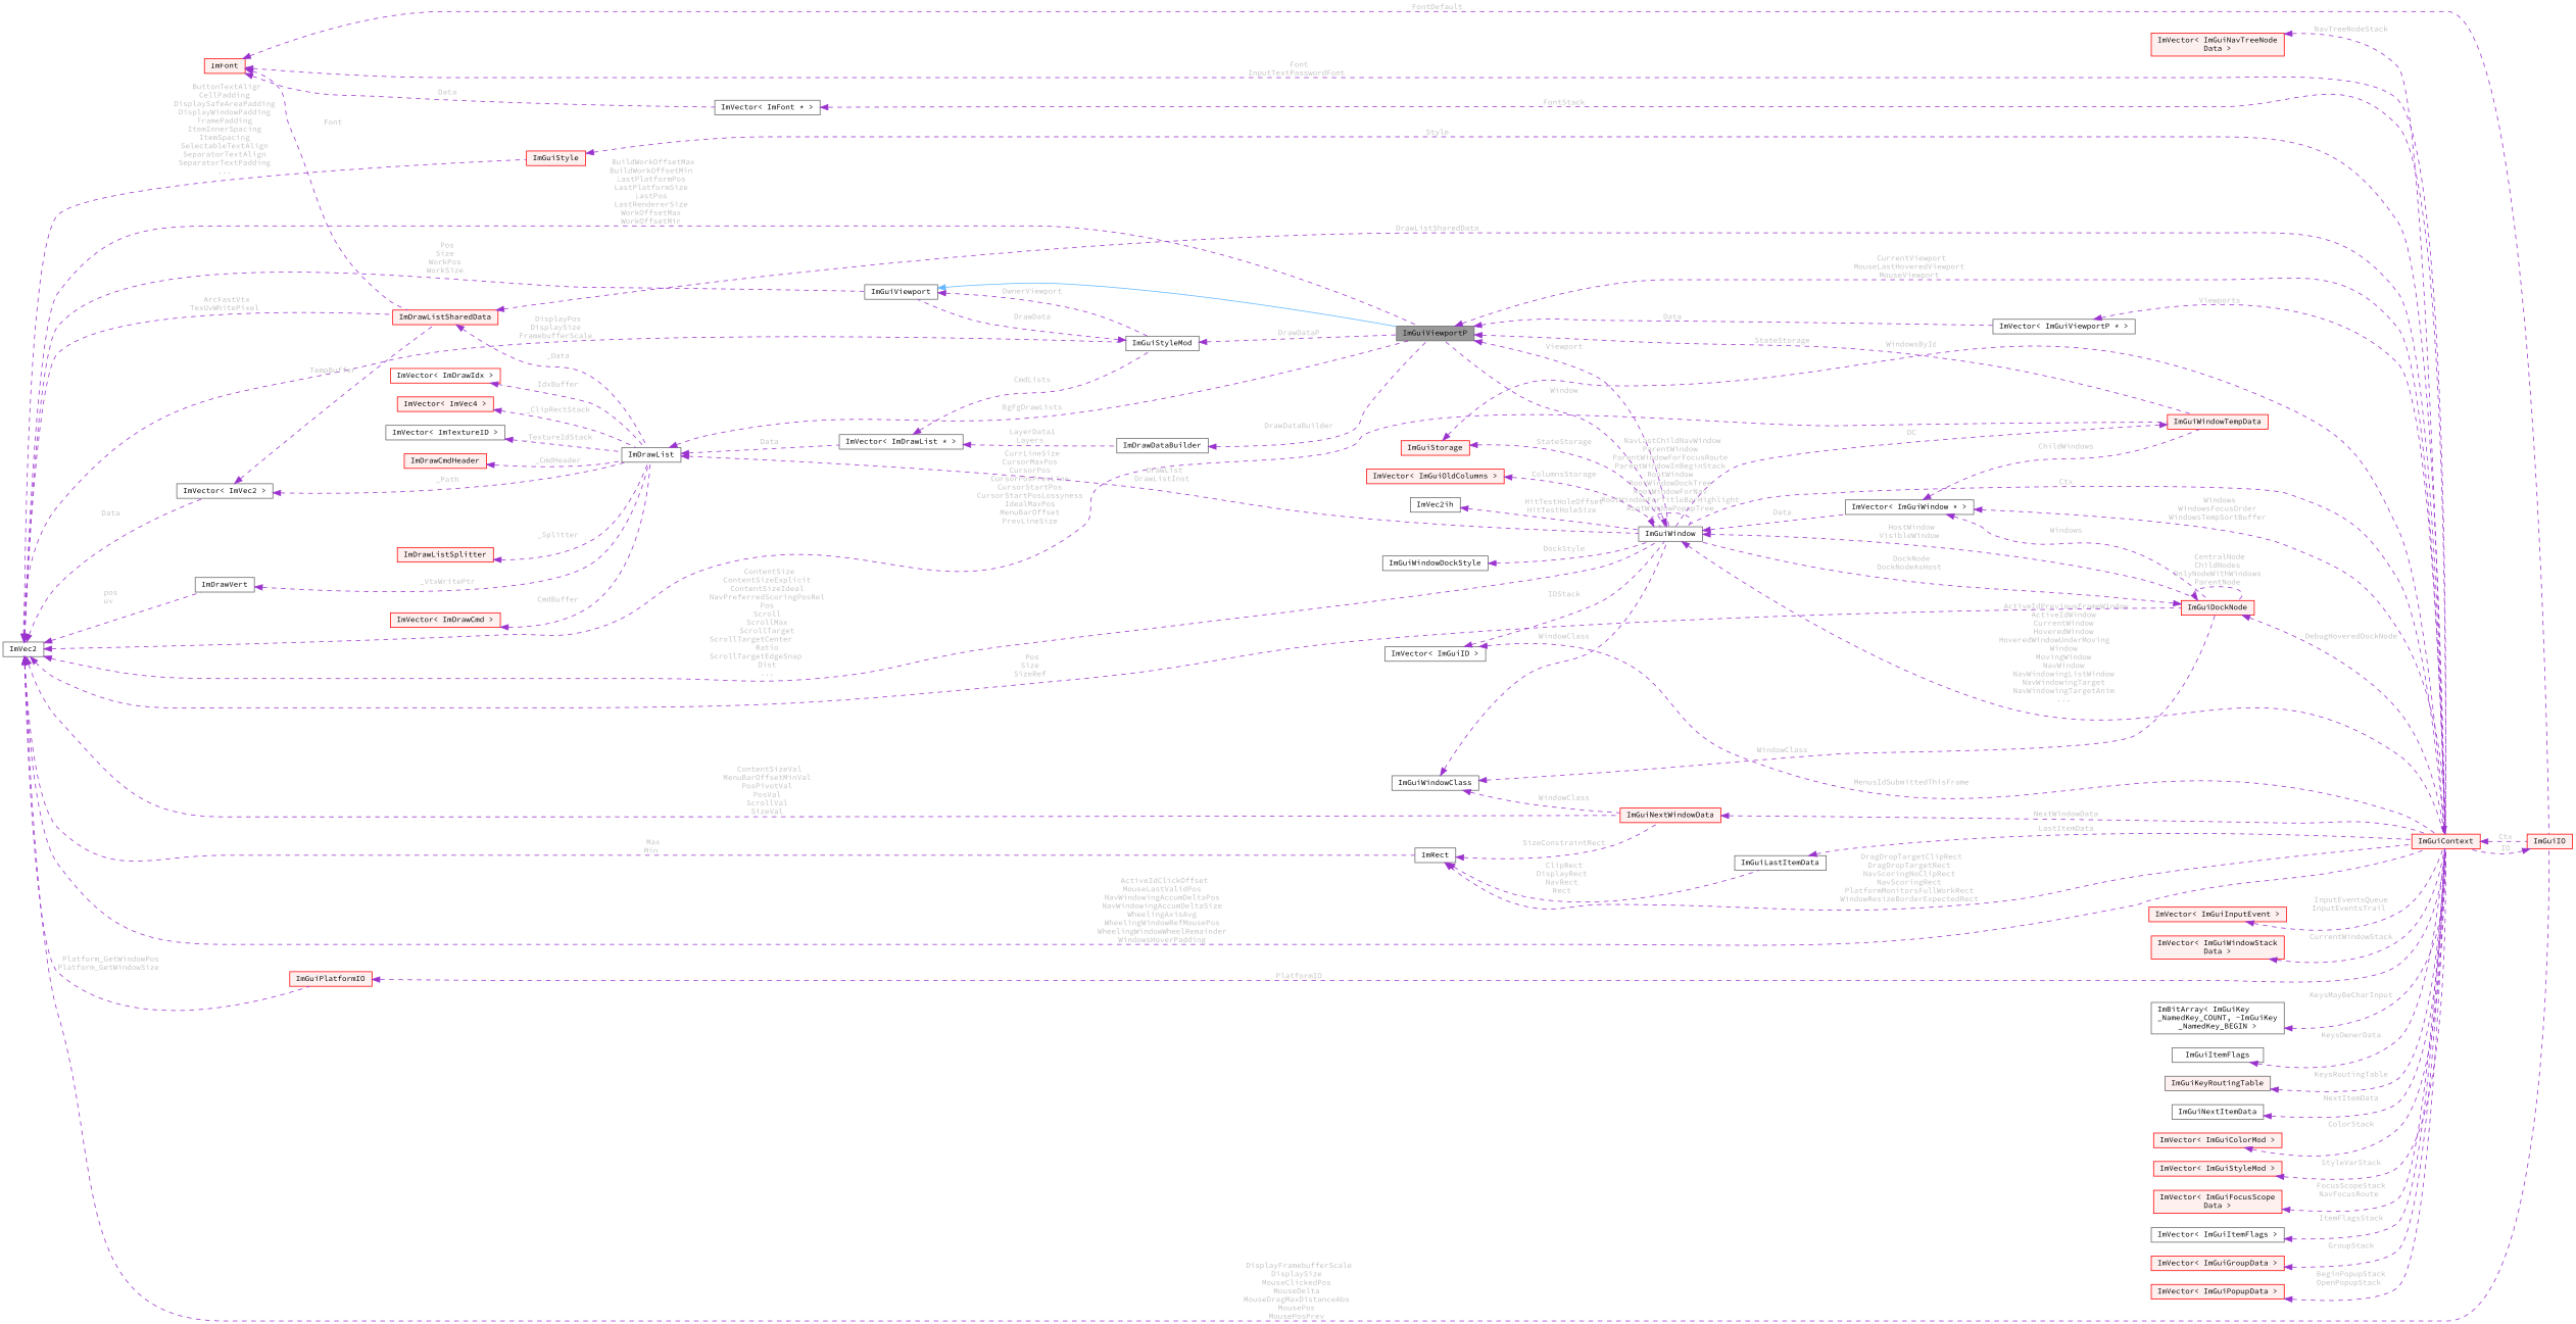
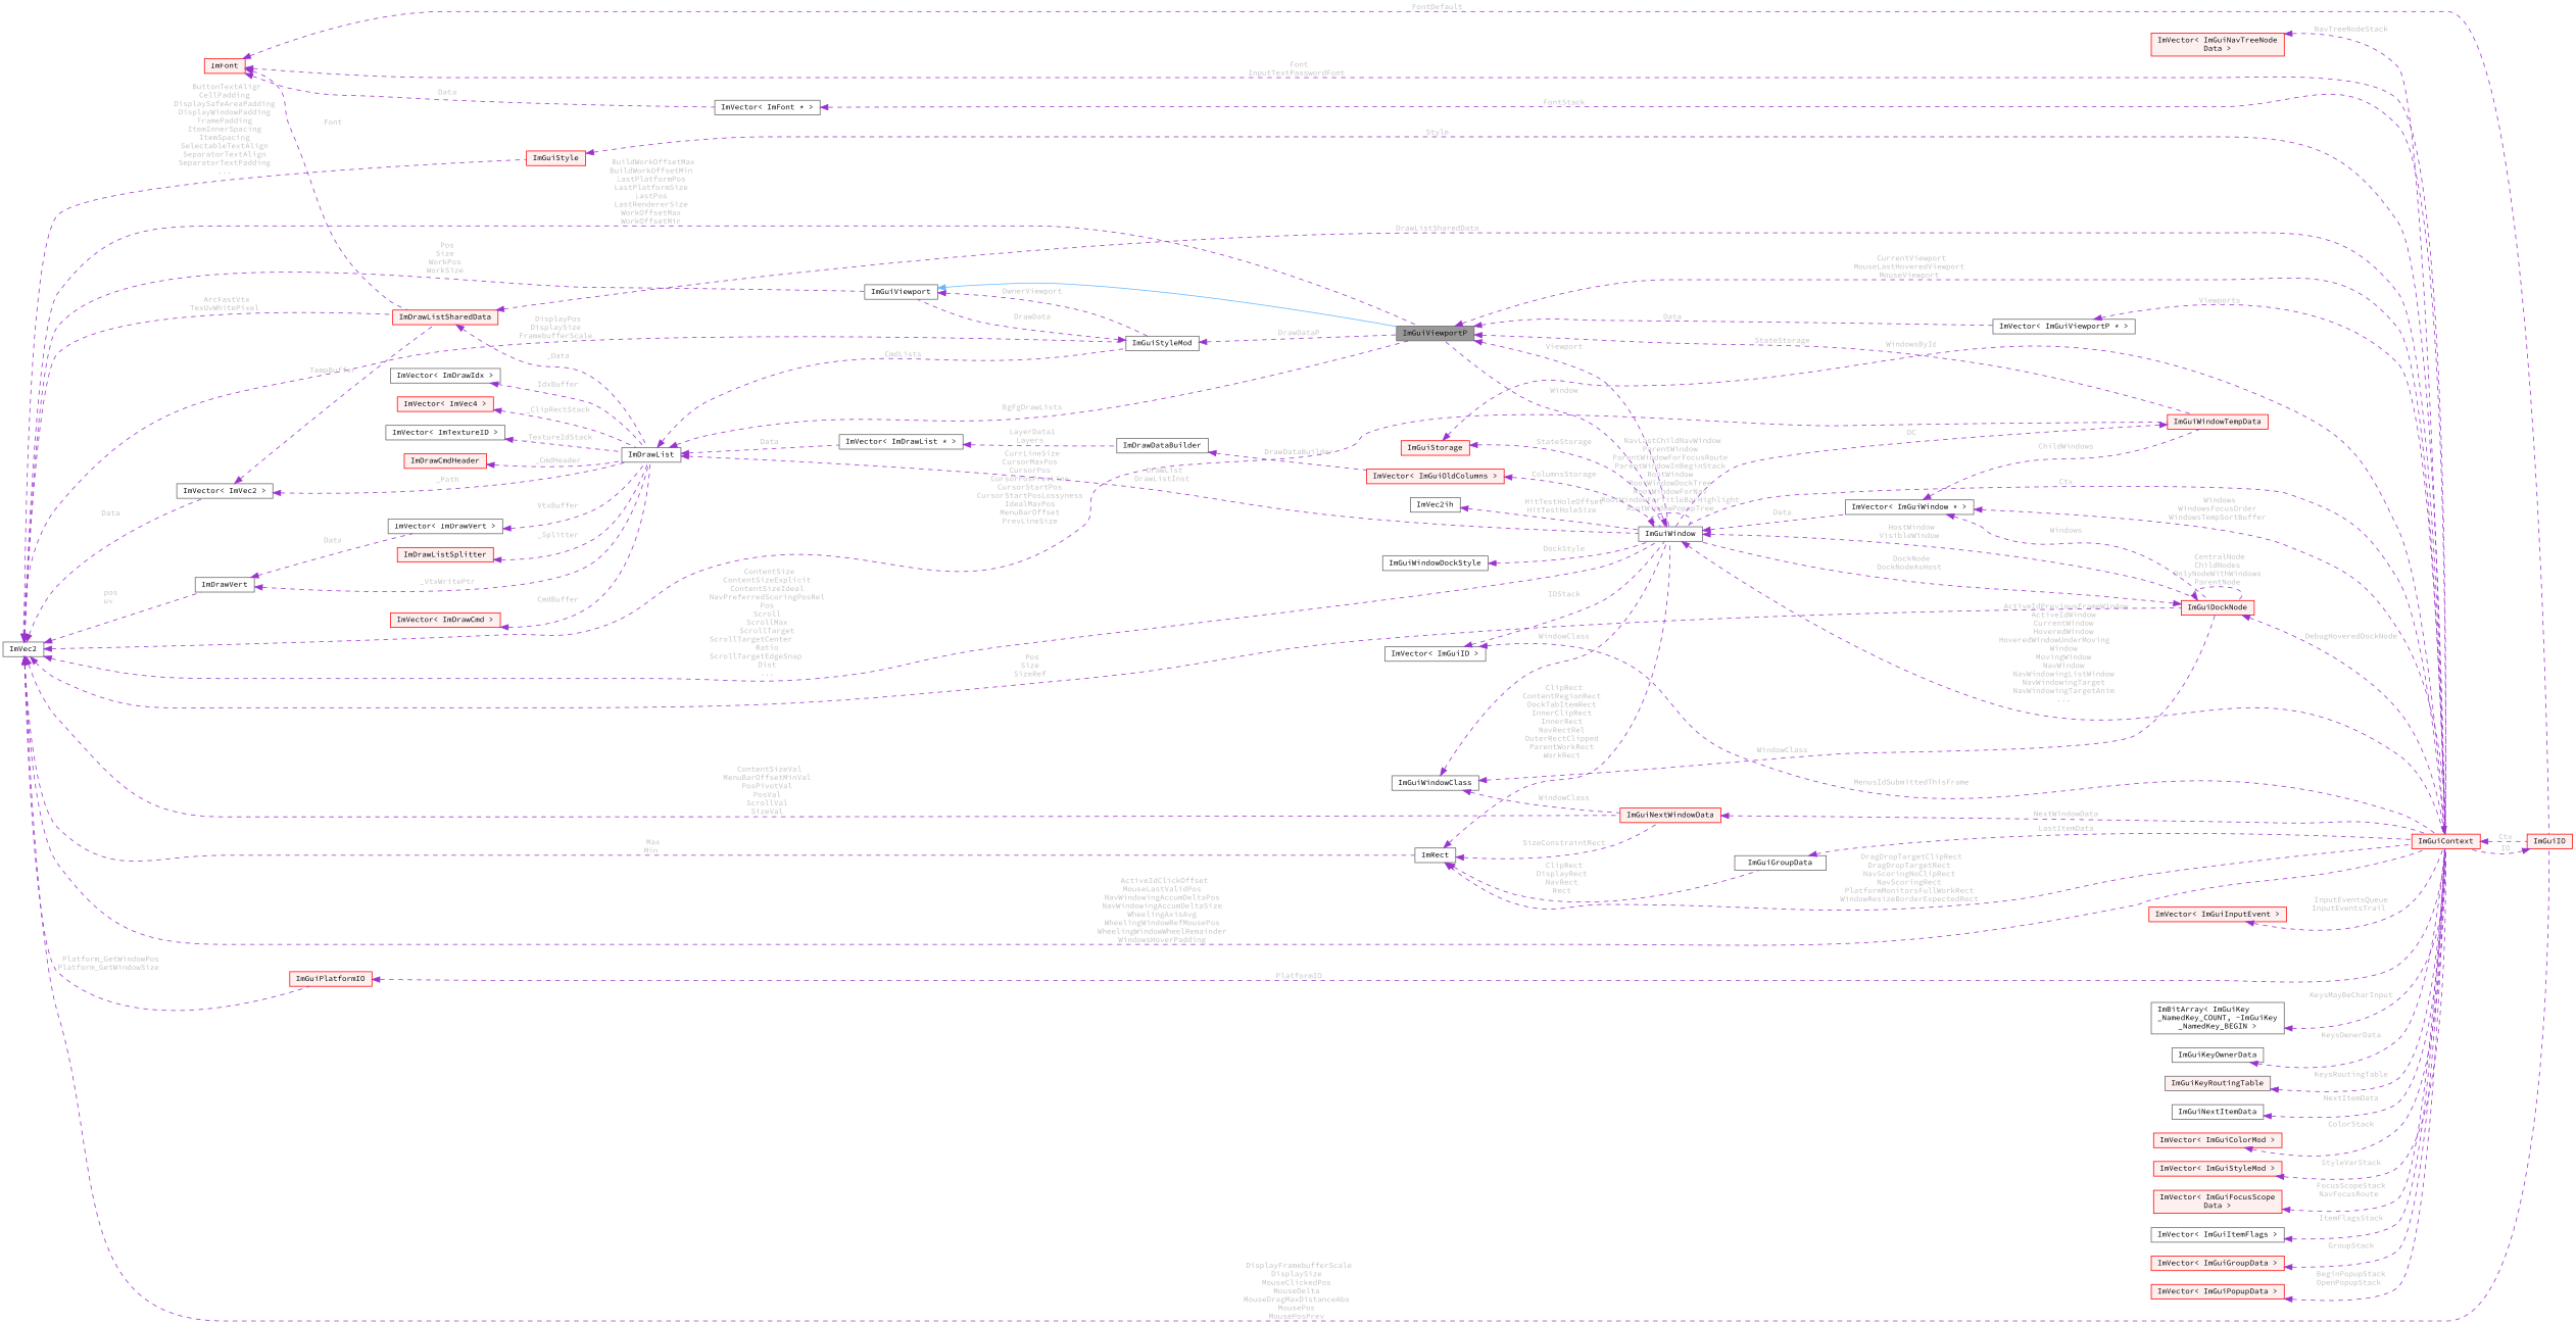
  digraph {
    fontname="Source Code Pro"
    rankdir=LR
    node [color=gray40 fillcolor=white fontname="Source Code Pro" fontsize=10 shape=box style=filled]
    edge [color=darkorchid3 dir=back fontcolor=grey fontname="Source Code Pro" fontsize=10 labelfontname=Helvetica labelfontsize=10 style=dashed]
    n1 [fillcolor=grey60 fontcolor=black height=0.2 label=ImGuiViewportP width=0.4]
    n2 [height=0.2 label=ImGuiWindow width=0.4]
    n3 [color=red fillcolor="#FFF0F0" height=0.2 label=ImGuiContext width=0.4]
    n4 [height=0.2 label="ImVector\< ImGuiViewportP * \>" width=0.4]
    n5 [color=red fillcolor="#FFF0F0" height=0.2 label=ImGuiWindowTempData width=0.4]
    n6 [color=red fillcolor="#FFF0F0" height=0.2 label=ImGuiDockNode width=0.4]
    n7 [height=0.2 label="ImVector\< ImGuiWindow * \>" width=0.4]
    n8 [color=red fillcolor="#FFF0F0" height=0.2 label=ImGuiIO width=0.4]
    n9 [height=0.2 label=ImGuiViewport width=0.4]
    n10 [height=0.2 label=ImGuiStyleMod width=0.4]
    n11 [height=0.2 label=ImVec2 width=0.4]
    n12 [height=0.2 label=ImDrawVert width=0.4]
    n13 [color=red fillcolor="#FFF0F0" height=0.2 label=ImDrawListSharedData width=0.4]
    n14 [height=0.2 label="ImVector\< ImVec2 \>" width=0.4]
    n15 [color=red fillcolor="#FFF0F0" height=0.2 label=ImGuiPlatformIO width=0.4]
    n16 [color=red fillcolor="#FFF0F0" height=0.2 label=ImGuiStyle width=0.4]
    n17 [height=0.2 label=ImRect width=0.4]
    n18 [color=red fillcolor="#FFF0F0" height=0.2 label=ImGuiNextWindowData width=0.4]
    n19 [height=0.2 label=ImDrawList width=0.4]
-   n21 [height=0.2 label=ImGuiLastItemData width=0.4]
+   n20 [height=0.2 label="ImVector\< ImDrawVert \>" width=0.4]
+   n21 [height=0.2 label=ImGuiGroupData width=0.4]
    n22 [height=0.2 label="ImVector\< ImDrawList * \>" width=0.4]
    n23 [height=0.2 label=ImDrawDataBuilder width=0.4]
    n24 [color=red fillcolor="#FFF0F0" height=0.2 label="ImVector\< ImDrawCmd \>" width=0.4]
-   n25 [color=red height=0.2 label="ImVector\< ImDrawIdx \>" width=0.4]
+   n25 [height=0.2 label="ImVector\< ImDrawIdx \>" width=0.4]
    n26 [color=red fillcolor="#FFF0F0" height=0.2 label=ImFont width=0.4]
    n27 [height=0.2 label="ImVector\< ImFont * \>" width=0.4]
    n28 [color=red fillcolor="#FFF0F0" height=0.2 label="ImVector\< ImVec4 \>" width=0.4]
    n29 [height=0.2 label="ImVector\< ImTextureID \>" width=0.4]
    n30 [color=red fillcolor="#FFF0F0" height=0.2 label=ImDrawCmdHeader width=0.4]
    n31 [color=red fillcolor="#FFF0F0" height=0.2 label=ImDrawListSplitter width=0.4]
    n32 [color=red fillcolor="#FFF0F0" height=0.2 label="ImVector\< ImGuiInputEvent \>" width=0.4]
-   n33 [color=red fillcolor="#FFF0F0" height=0.2 label="ImVector\< ImGuiWindowStack\lData \>" width=0.4]
    n34 [color=red fillcolor="#FFF0F0" height=0.2 label=ImGuiStorage width=0.4]
    n35 [height=0.2 label="ImBitArray\< ImGuiKey\l_NamedKey_COUNT, -ImGuiKey\l_NamedKey_BEGIN \>" width=0.4]
-   n36 [height=0.2 label=ImGuiItemFlags width=0.4]
+   n36 [height=0.2 label=ImGuiKeyOwnerData width=0.4]
    n37 [fillcolor="#FFF0F0" height=0.2 label=ImGuiKeyRoutingTable width=0.4]
    n38 [height=0.2 label=ImGuiNextItemData width=0.4]
    n39 [height=0.2 label=ImGuiWindowClass width=0.4]
    n40 [color=red fillcolor="#FFF0F0" height=0.2 label="ImVector\< ImGuiColorMod \>" width=0.4]
    n41 [color=red fillcolor="#FFF0F0" height=0.2 label="ImVector\< ImGuiStyleMod \>" width=0.4]
    n42 [color=red fillcolor="#FFF0F0" height=0.2 label="ImVector\< ImGuiFocusScope\lData \>" width=0.4]
    n43 [height=0.2 label="ImVector\< ImGuiItemFlags \>" width=0.4]
    n44 [color=red fillcolor="#FFF0F0" height=0.2 label="ImVector\< ImGuiGroupData \>" width=0.4]
    n45 [color=red fillcolor="#FFF0F0" height=0.2 label="ImVector\< ImGuiPopupData \>" width=0.4]
    n46 [color=red fillcolor="#FFF0F0" height=0.2 label="ImVector\< ImGuiNavTreeNode\lData \>" width=0.4]
    n47 [height=0.2 label="ImVector\< ImGuiID \>" width=0.4]
    n48 [height=0.2 label=ImVec2ih width=0.4]
    n49 [color=red fillcolor="#FFF0F0" height=0.2 label="ImVector\< ImGuiOldColumns \>" width=0.4]
    n50 [height=0.2 label=ImGuiWindowDockStyle width=0.4]
    n1 -> n2 [label=" Viewport"]
    n1 -> n3 [label=" CurrentViewport\nMouseLastHoveredViewport\nMouseViewport"]
    n1 -> n4 [label=" Data"]
    n1 -> n5 [label=" StateStorage"]
    n2 -> n1 [label=" Window"]
    n2 -> n2 [label=" NavLastChildNavWindow\nParentWindow\nParentWindowForFocusRoute\nParentWindowInBeginStack\nRootWindow\nRootWindowDockTree\nRootWindowForNav\nRootWindowForTitleBarHighlight\nRootWindowPopupTree"]
    n2 -> n3 [label=" ActiveIdPreviousFrameWindow\nActiveIdWindow\nCurrentWindow\nHoveredWindow\nHoveredWindowUnderMoving\lWindow\nMovingWindow\nNavWindow\nNavWindowingListWindow\nNavWindowingTarget\nNavWindowingTargetAnim\n..."]
    n2 -> n6 [label=" HostWindow\nVisibleWindow"]
    n2 -> n7 [label=" Data"]
    n3 -> n2 [label=" Ctx"]
    n3 -> n8 [label=" Ctx"]
    n4 -> n3 [label=" Viewports"]
    n5 -> n2 [label=" DC"]
    n6 -> n2 [label=" DockNode\nDockNodeAsHost"]
    n6 -> n3 [label=" DebugHoveredDockNode"]
    n6 -> n6 [label=" CentralNode\nChildNodes\nOnlyNodeWithWindows\nParentNode"]
    n7 -> n3 [label=" Windows\nWindowsFocusOrder\nWindowsTempSortBuffer"]
    n7 -> n5 [label=" ChildWindows"]
    n7 -> n6 [label=" Windows"]
    n8 -> n3 [label=" IO"]
    n9 -> n1 [color=steelblue1 style=solid fontcolor=""]
    n9 -> n10 [label=" OwnerViewport"]
    n10 -> n1 [label=" DrawDataP"]
    n10 -> n9 [label=" DrawData"]
    n11 -> n1 [label=" BuildWorkOffsetMax\nBuildWorkOffsetMin\nLastPlatformPos\nLastPlatformSize\nLastPos\nLastRendererSize\nWorkOffsetMax\nWorkOffsetMin"]
    n11 -> n2 [label=" ContentSize\nContentSizeExplicit\nContentSizeIdeal\nNavPreferredScoringPosRel\nPos\nScroll\nScrollMax\nScrollTarget\nScrollTargetCenter\lRatio\nScrollTargetEdgeSnap\lDist\n..."]
    n11 -> n3 [label=" ActiveIdClickOffset\nMouseLastValidPos\nNavWindowingAccumDeltaPos\nNavWindowingAccumDeltaSize\nWheelingAxisAvg\nWheelingWindowRefMousePos\nWheelingWindowWheelRemainder\nWindowsHoverPadding"]
    n11 -> n5 [label=" CurrLineSize\nCursorMaxPos\nCursorPos\nCursorPosPrevLine\nCursorStartPos\nCursorStartPosLossyness\nIdealMaxPos\nMenuBarOffset\nPrevLineSize"]
    n11 -> n6 [label=" Pos\nSize\nSizeRef"]
    n11 -> n8 [label=" DisplayFramebufferScale\nDisplaySize\nMouseClickedPos\nMouseDelta\nMouseDragMaxDistanceAbs\nMousePos\nMousePosPrev"]
    n11 -> n9 [label=" Pos\nSize\nWorkPos\nWorkSize"]
    n11 -> n10 [label=" DisplayPos\nDisplaySize\nFramebufferScale"]
    n11 -> n12 [label=" pos\nuv"]
    n11 -> n13 [label=" ArcFastVtx\nTexUvWhitePixel"]
    n11 -> n14 [label=" Data"]
    n11 -> n15 [label=" Platform_GetWindowPos\nPlatform_GetWindowSize"]
    n11 -> n16 [label=" ButtonTextAlign\nCellPadding\nDisplaySafeAreaPadding\nDisplayWindowPadding\nFramePadding\nItemInnerSpacing\nItemSpacing\nSelectableTextAlign\nSeparatorTextAlign\nSeparatorTextPadding\n..."]
    n11 -> n17 [label=" Max\nMin"]
    n11 -> n18 [label=" ContentSizeVal\nMenuBarOffsetMinVal\nPosPivotVal\nPosVal\nScrollVal\nSizeVal"]
    n12 -> n19 [label=" _VtxWritePtr"]
+   n12 -> n20 [label=" Data"]
    n13 -> n3 [label=" DrawListSharedData"]
    n13 -> n19 [label=" _Data"]
    n14 -> n13 [label=" TempBuffer"]
    n14 -> n19 [label=" _Path"]
    n15 -> n3 [label=" PlatformIO"]
    n16 -> n3 [label=" Style"]
+   n17 -> n2 [label=" ClipRect\nContentRegionRect\nDockTabItemRect\nInnerClipRect\nInnerRect\nNavRectRel\nOuterRectClipped\nParentWorkRect\nWorkRect"]
    n17 -> n3 [label=" DragDropTargetClipRect\nDragDropTargetRect\nNavScoringNoClipRect\nNavScoringRect\nPlatformMonitorsFullWorkRect\nWindowResizeBorderExpectedRect"]
    n17 -> n18 [label=" SizeConstraintRect"]
    n17 -> n21 [label=" ClipRect\nDisplayRect\nNavRect\nRect"]
    n18 -> n3 [label=" NextWindowData"]
    n19 -> n1 [label=" BgFgDrawLists"]
    n19 -> n2 [label=" DrawList\nDrawListInst"]
    n19 -> n22 [label=" Data"]
+   n20 -> n19 [label=" VtxBuffer"]
    n21 -> n3 [label=" LastItemData"]
-   n22 -> n10 [label=" CmdLists"]
+   n19 -> n10 [label=" CmdLists"]
    n22 -> n23 [label=" LayerData1\nLayers"]
-   n23 -> n1 [label=" DrawDataBuilder"]
+   n23 -> n49 [label=" DrawDataBuilder"]
    n24 -> n19 [label=" CmdBuffer"]
    n25 -> n19 [label=" IdxBuffer"]
    n26 -> n3 [label=" Font\nInputTextPasswordFont"]
    n26 -> n8 [label=" FontDefault"]
    n26 -> n13 [label=" Font"]
    n26 -> n27 [label=" Data"]
    n27 -> n3 [label=" FontStack"]
    n28 -> n19 [label=" _ClipRectStack"]
    n29 -> n19 [label=" _TextureIdStack"]
    n30 -> n19 [label=" _CmdHeader"]
    n31 -> n19 [label=" _Splitter"]
    n32 -> n3 [label=" InputEventsQueue\nInputEventsTrail"]
-   n33 -> n3 [label=" CurrentWindowStack"]
    n34 -> n2 [label=" StateStorage"]
    n34 -> n3 [label=" WindowsById"]
    n35 -> n3 [label=" KeysMayBeCharInput"]
    n36 -> n3 [label=" KeysOwnerData"]
    n37 -> n3 [label=" KeysRoutingTable"]
    n38 -> n3 [label=" NextItemData"]
    n39 -> n2 [label=" WindowClass"]
    n39 -> n6 [label=" WindowClass"]
    n39 -> n18 [label=" WindowClass"]
    n40 -> n3 [label=" ColorStack"]
    n41 -> n3 [label=" StyleVarStack"]
    n42 -> n3 [label=" FocusScopeStack\nNavFocusRoute"]
    n43 -> n3 [label=" ItemFlagsStack"]
    n44 -> n3 [label=" GroupStack"]
    n45 -> n3 [label=" BeginPopupStack\nOpenPopupStack"]
    n46 -> n3 [label=" NavTreeNodeStack"]
    n47 -> n2 [label=" IDStack"]
    n47 -> n3 [label=" MenusIdSubmittedThisFrame"]
    n48 -> n2 [label=" HitTestHoleOffset\nHitTestHoleSize"]
    n49 -> n2 [label=" ColumnsStorage"]
    n50 -> n2 [label=" DockStyle"]
  }
